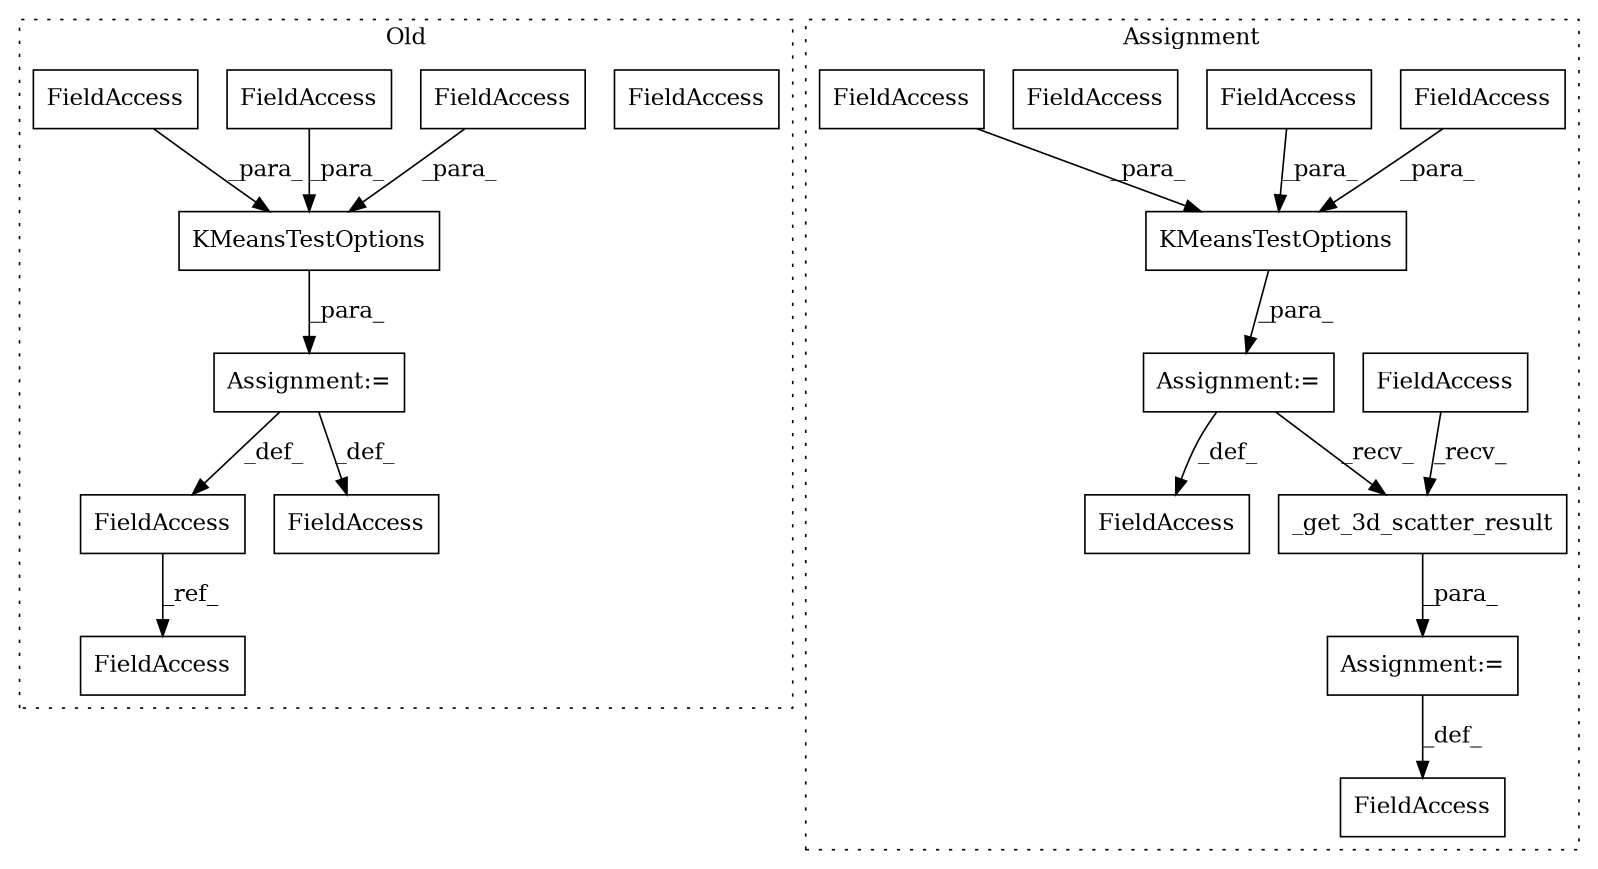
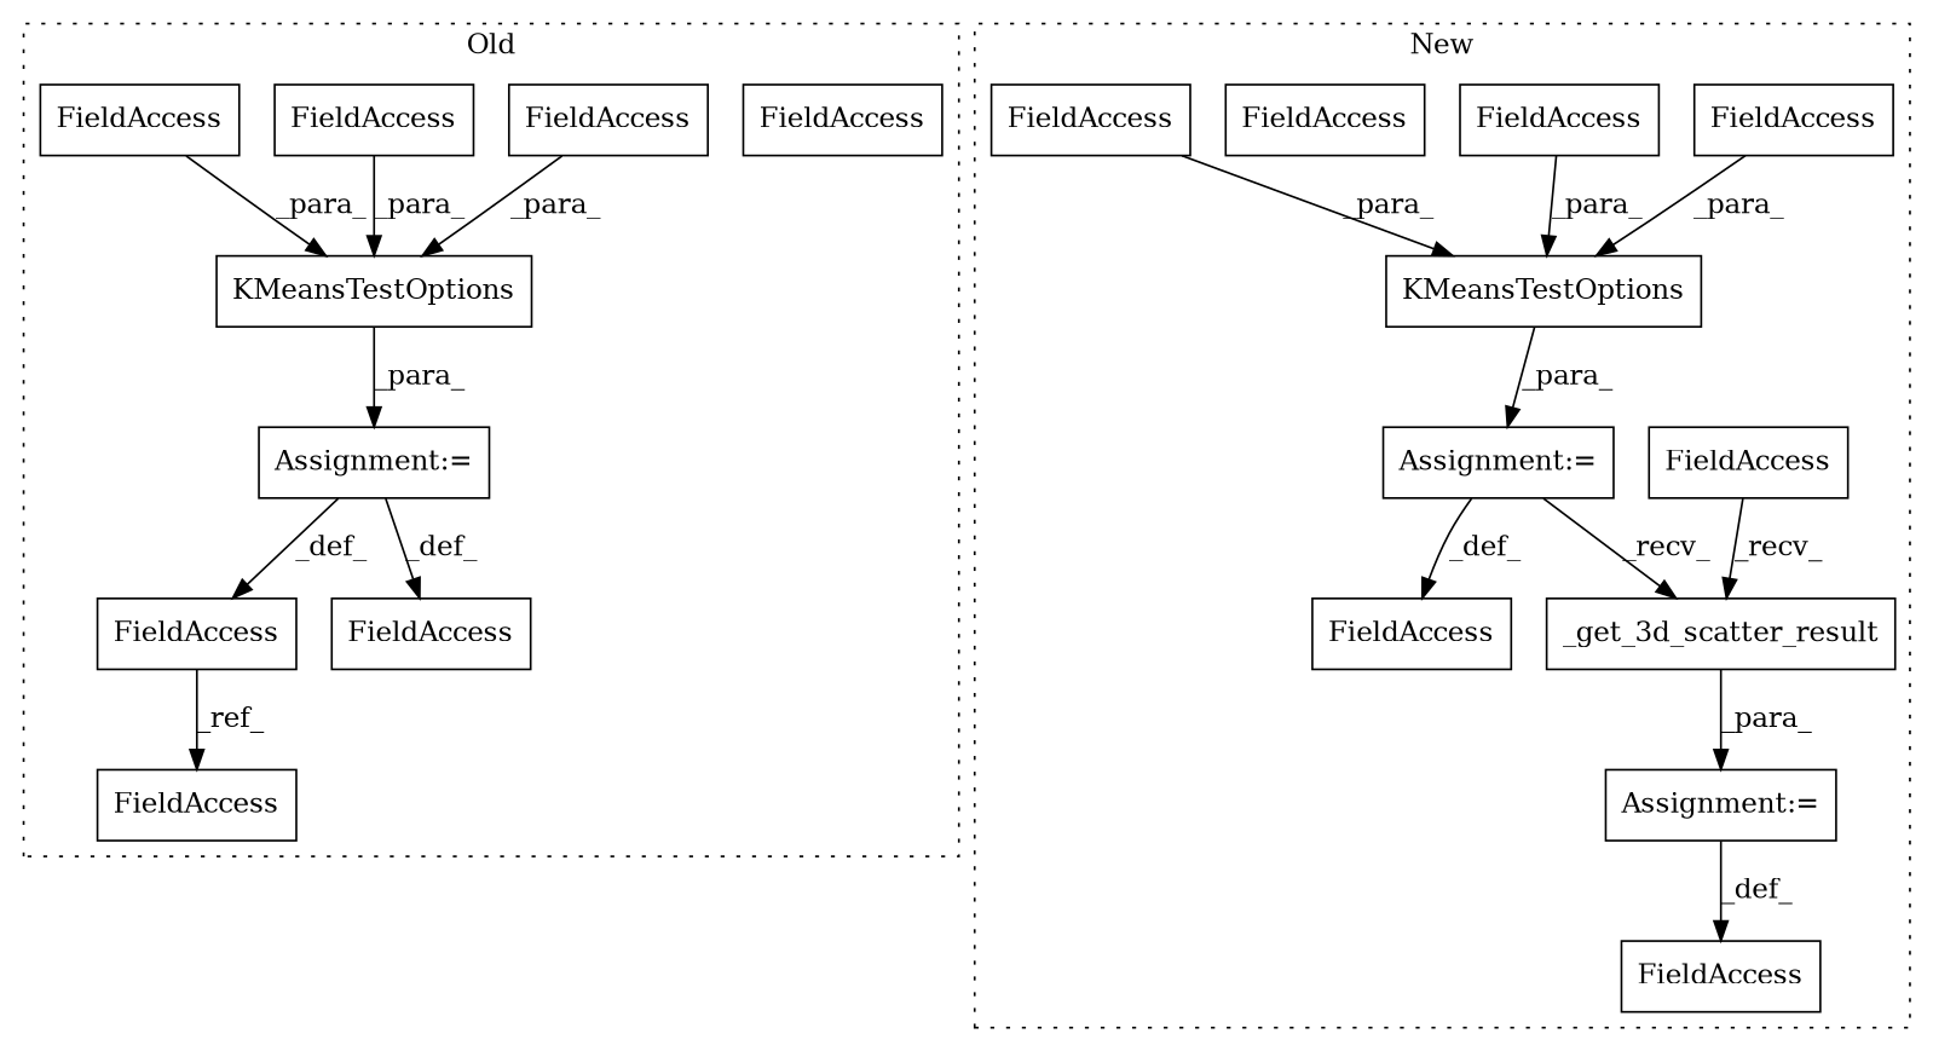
  digraph {
    node [a=22 l=24 s=6349 shape=box]
    n1 [a=32 l="18,1" label=KMeansTestOptions s="6321,6397"]
    n2 [l=17 label=FieldAccess s=6303]
    n3 [l=17 label=FieldAccess s=6427]
    n4 [l=10 label=FieldAccess s=6404]
    n5 [label=FieldAccess]
    n6 [a=7 l=1 label="Assignment:=" s=6320]
    n7 [label=FieldAccess]
    n8 [l=23 label=FieldAccess s=6374]
    n9 [l=9 label=FieldAccess s=6339]
    n10 [a=32 label=_get_3d_scatter_result s=7437]
    n11 [l=13 label=FieldAccess s=7411]
    n12 [l=11 label=FieldAccess s=7425]
    n13 [a=32 l="18,1" label=KMeansTestOptions s="7280,7355"]
    n14 [l=8 label=FieldAccess s=7298]
    n15 [label=FieldAccess s=7331]
    n16 [l=23 label=FieldAccess s=7307]
    n17 [l=18 label=FieldAccess s=7261]
    n18 [a=7 l=1 label="Assignment:=" s=7279]
    n19 [a=7 l=1 label="Assignment:=" s=7424]
    n20 [l=23 label=FieldAccess s=7307]
    subgraph cluster_1 {
      label=Old
      style=dotted
      n1
      n2
      n3
      n4
      n5
      n6
      n7
      n8
      n9
    }
    subgraph cluster_2 {
-     label=Assignment
+     label=New
      style=dotted
      n10
      n11
      n12
      n13
      n14
      n15
      n16
      n17
      n18
      n19
      n20
    }
    n1 -> n6 [label=_para_]
    n2 -> n3 [label=_ref_]
    n6 -> n2 [label=_def_]
    n6 -> n4 [label=_def_]
    n7 -> n1 [label=_para_]
    n8 -> n1 [label=_para_]
    n9 -> n1 [label=_para_]
    n10 -> n19 [label=_para_]
    n12 -> n10 [label=_recv_]
    n13 -> n18 [label=_para_]
    n14 -> n13 [label=_para_]
    n15 -> n13 [label=_para_]
    n18 -> n10 [label=_recv_]
    n18 -> n17 [label=_def_]
    n19 -> n11 [label=_def_]
    n20 -> n13 [label=_para_]
  }
